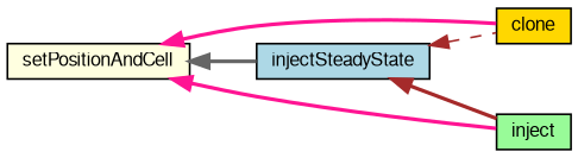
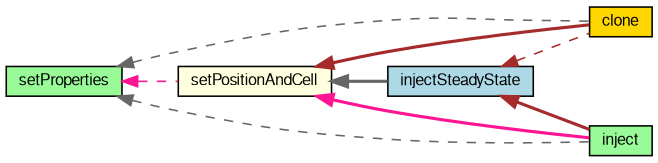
  digraph {
    rankdir=LR
    node [color=black fillcolor=palegreen fontname=FreeSans fontsize=10 shape=record style=filled]
    edge [color=gray40 dir=back fontname=FreeSans fontsize=10 labelfontname=FreeSans labelfontsize=10 style=dashed]
+   n1 [fontcolor=black height=0.2 label=setProperties width=0.4]
    n2 [fillcolor=gold height=0.2 label=clone width=0.4]
    n3 [height=0.2 label=inject width=0.4]
    n4 [fillcolor=lightyellow height=0.2 label=setPositionAndCell width=0.4]
    n5 [fillcolor=lightblue height=0.2 label=injectSteadyState width=0.4]
-   n4 -> n2 [color=deeppink style=bold]
+   n1 -> n2
+   n1 -> n3
+   n1 -> n4 [color=deeppink]
+   n4 -> n2 [color=brown style=bold]
    n4 -> n3 [color=deeppink style=bold]
    n4 -> n5 [style=bold]
    n5 -> n2 [color=brown]
    n5 -> n3 [color=brown style=bold]
  }
